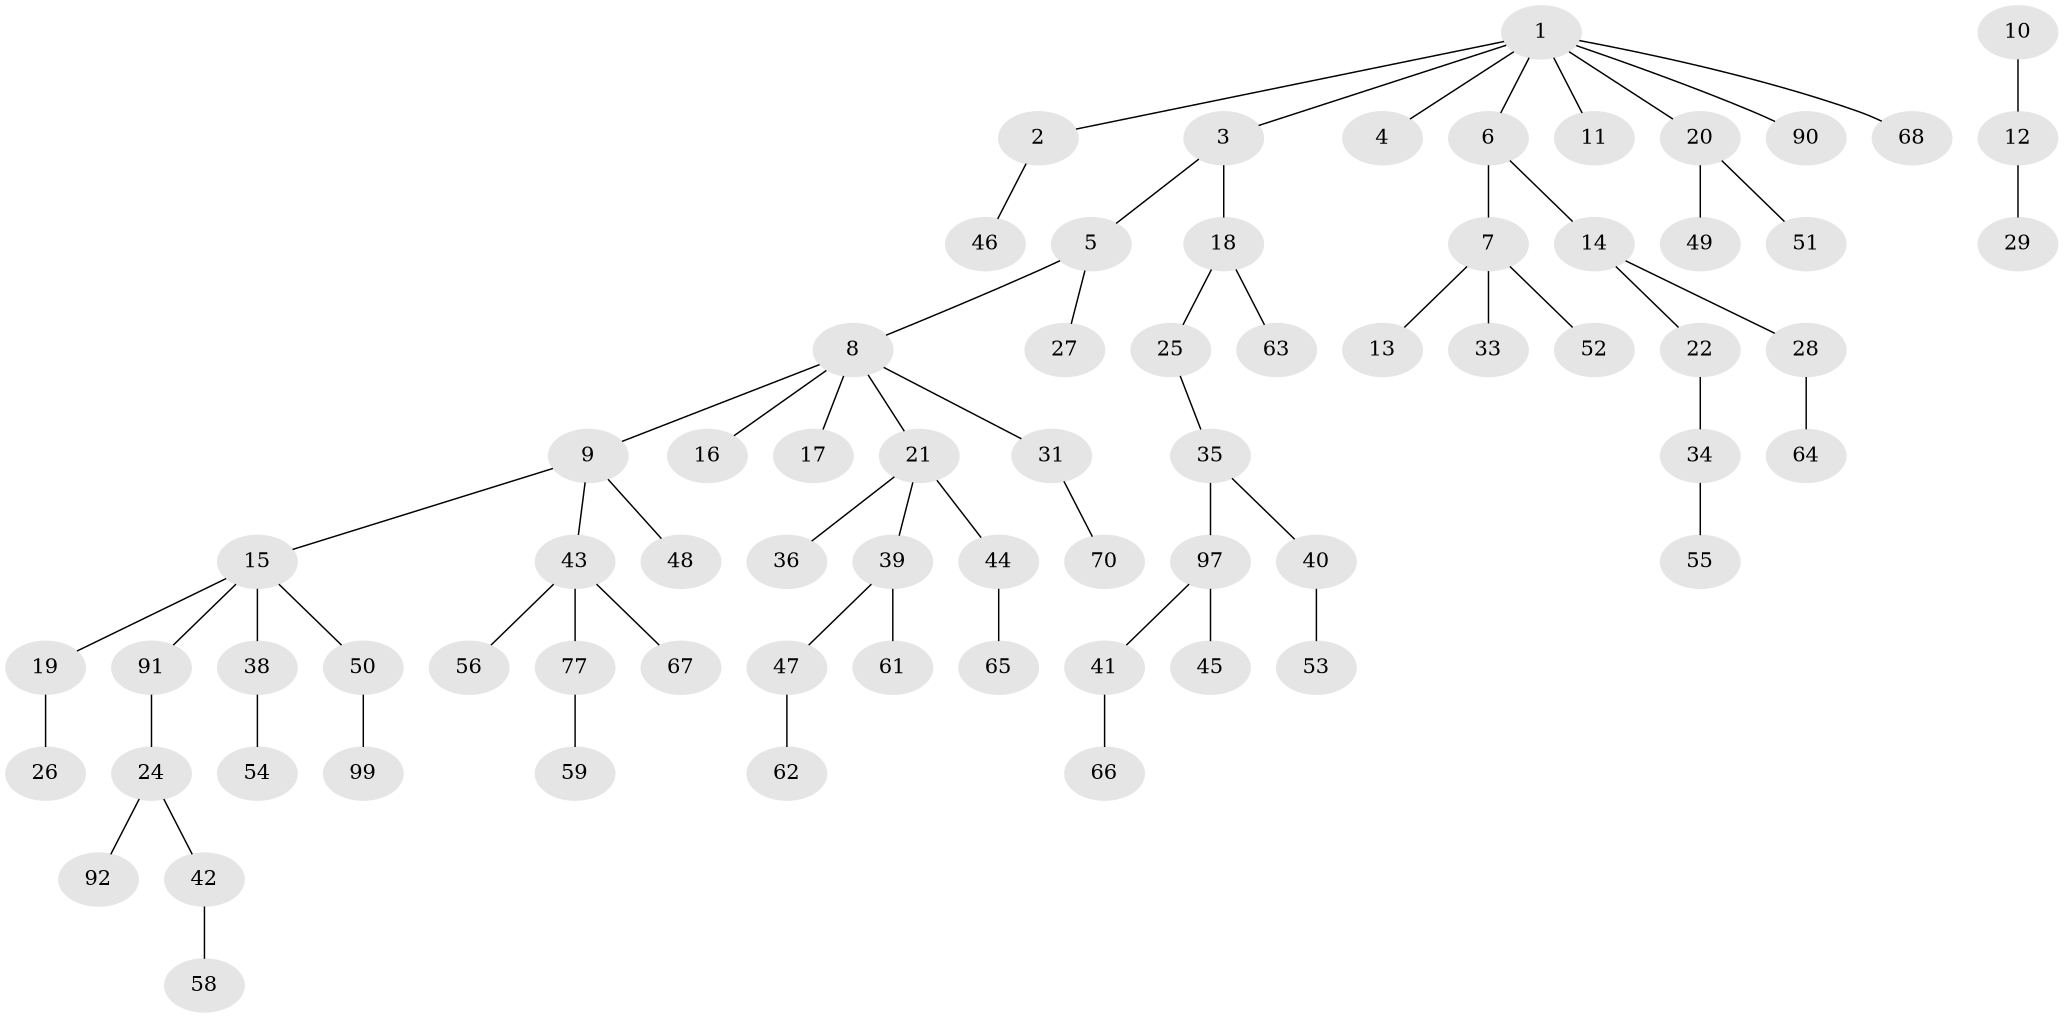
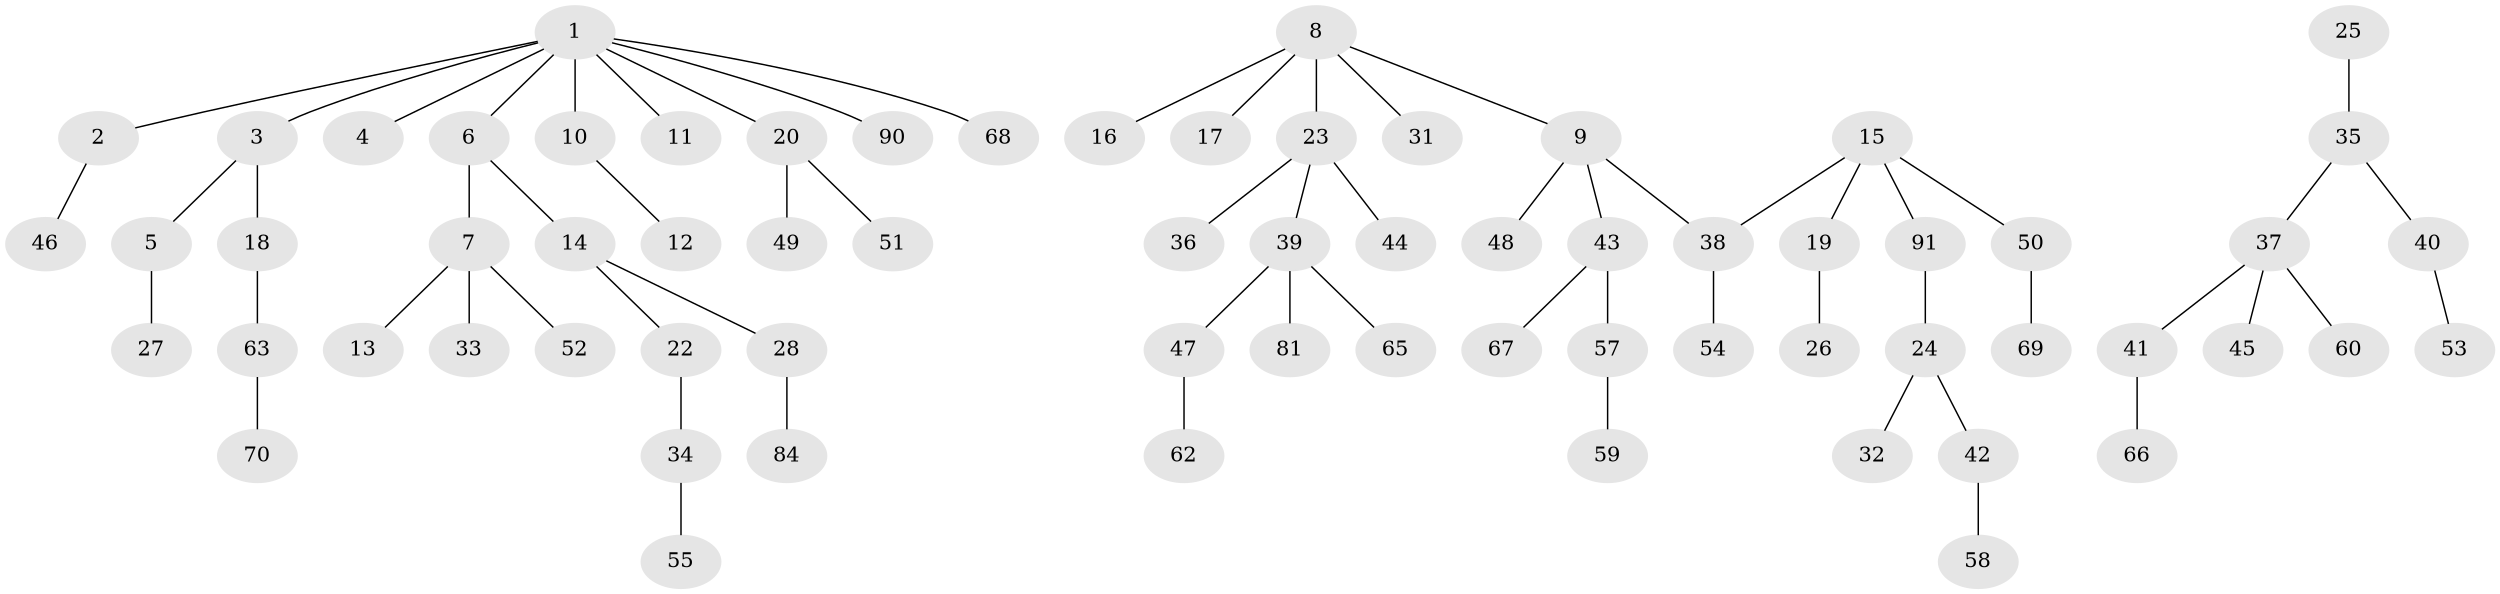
  graph {
    node [color=gray90 style=filled]
    1
    2
    3
    4
    6
    10
    11
    20
    n9 [label=90]
    68
    46
    5
    18
    7
    14
    12
    49
    51
    8
    27
    25
    63
    9
    16
    17
-   23 [label=21]
+   23
    31
    13
    33
    52
    22
    28
    15
    43
    48
    36
    39
    44
    70
    19
    n41 [label=91]
    38
    50
-   56
-   57 [label=77]
+   57
    67
-   29
    34
-   64
+   64 [label=84]
    26
    24
    54
-   69 [label=99]
+   69
    35
-   32 [label=92]
+   32
    42
    55
    47
-   61
+   61 [label=81]
    65
    58
-   37 [label=97]
+   37
    40
    41
    45
+   60
    53
    66
    62
    59
    1 -- 2
    1 -- 3
    1 -- 4
    1 -- 6
+   1 -- 10
    1 -- 11
    1 -- 20
    1 -- n9
    1 -- 68
    2 -- 46
    3 -- 5
    3 -- 18
    6 -- 7
    6 -- 14
    10 -- 12
    20 -- 49
    20 -- 51
-   5 -- 8
    5 -- 27
-   18 -- 25
    18 -- 63
    7 -- 13
    7 -- 33
    7 -- 52
    14 -- 22
    14 -- 28
-   12 -- 29
    8 -- 9
    8 -- 16
    8 -- 17
    8 -- 23
    8 -- 31
    25 -- 35
-   9 -- 15
+   9 -- 38
    9 -- 43
    9 -- 48
    23 -- 36
    23 -- 39
    23 -- 44
-   31 -- 70
+   63 -- 70
    22 -- 34
    28 -- 64
    15 -- 19
    15 -- n41
    15 -- 38
    15 -- 50
-   43 -- 56
    43 -- 57
    43 -- 67
    39 -- 47
    39 -- 61
-   44 -- 65
+   39 -- 65
    19 -- 26
    n41 -- 24
    38 -- 54
    50 -- 69
    57 -- 59
    34 -- 55
    24 -- 32
    24 -- 42
    35 -- 37
    35 -- 40
    42 -- 58
    47 -- 62
    37 -- 41
    37 -- 45
+   37 -- 60
    40 -- 53
    41 -- 66
  }
